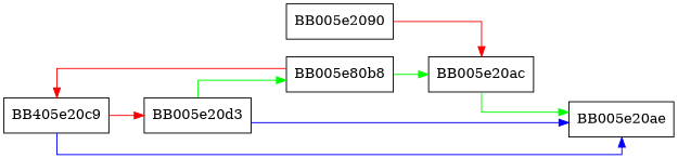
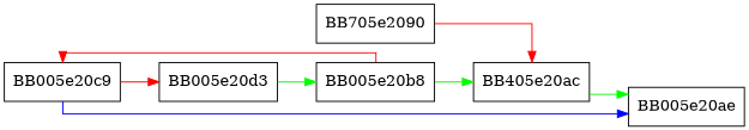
  digraph {
    rankdir=LR
    splines=ortho
    node [shape=box]
    edge [color=red]
-   BB005e2090
-   BB005e20ac
-   BB005e20b8 [label=BB005e80b8]
-   BB005e20c9 [label=BB405e20c9]
+   BB005e2090 [label=BB705e2090]
+   BB005e20ac [label=BB405e20ac]
+   BB005e20b8
+   BB005e20c9
    BB005e20ae
    BB005e20d3
    BB005e2090 -> BB005e20ac
    BB005e20ac -> BB005e20ae [color=green]
    BB005e20b8 -> BB005e20ac [color=green]
    BB005e20b8 -> BB005e20c9
    BB005e20c9 -> BB005e20ae [color=blue]
    BB005e20c9 -> BB005e20d3
    BB005e20d3 -> BB005e20b8 [color=green]
-   BB005e20d3 -> BB005e20ae [color=blue]
  }
